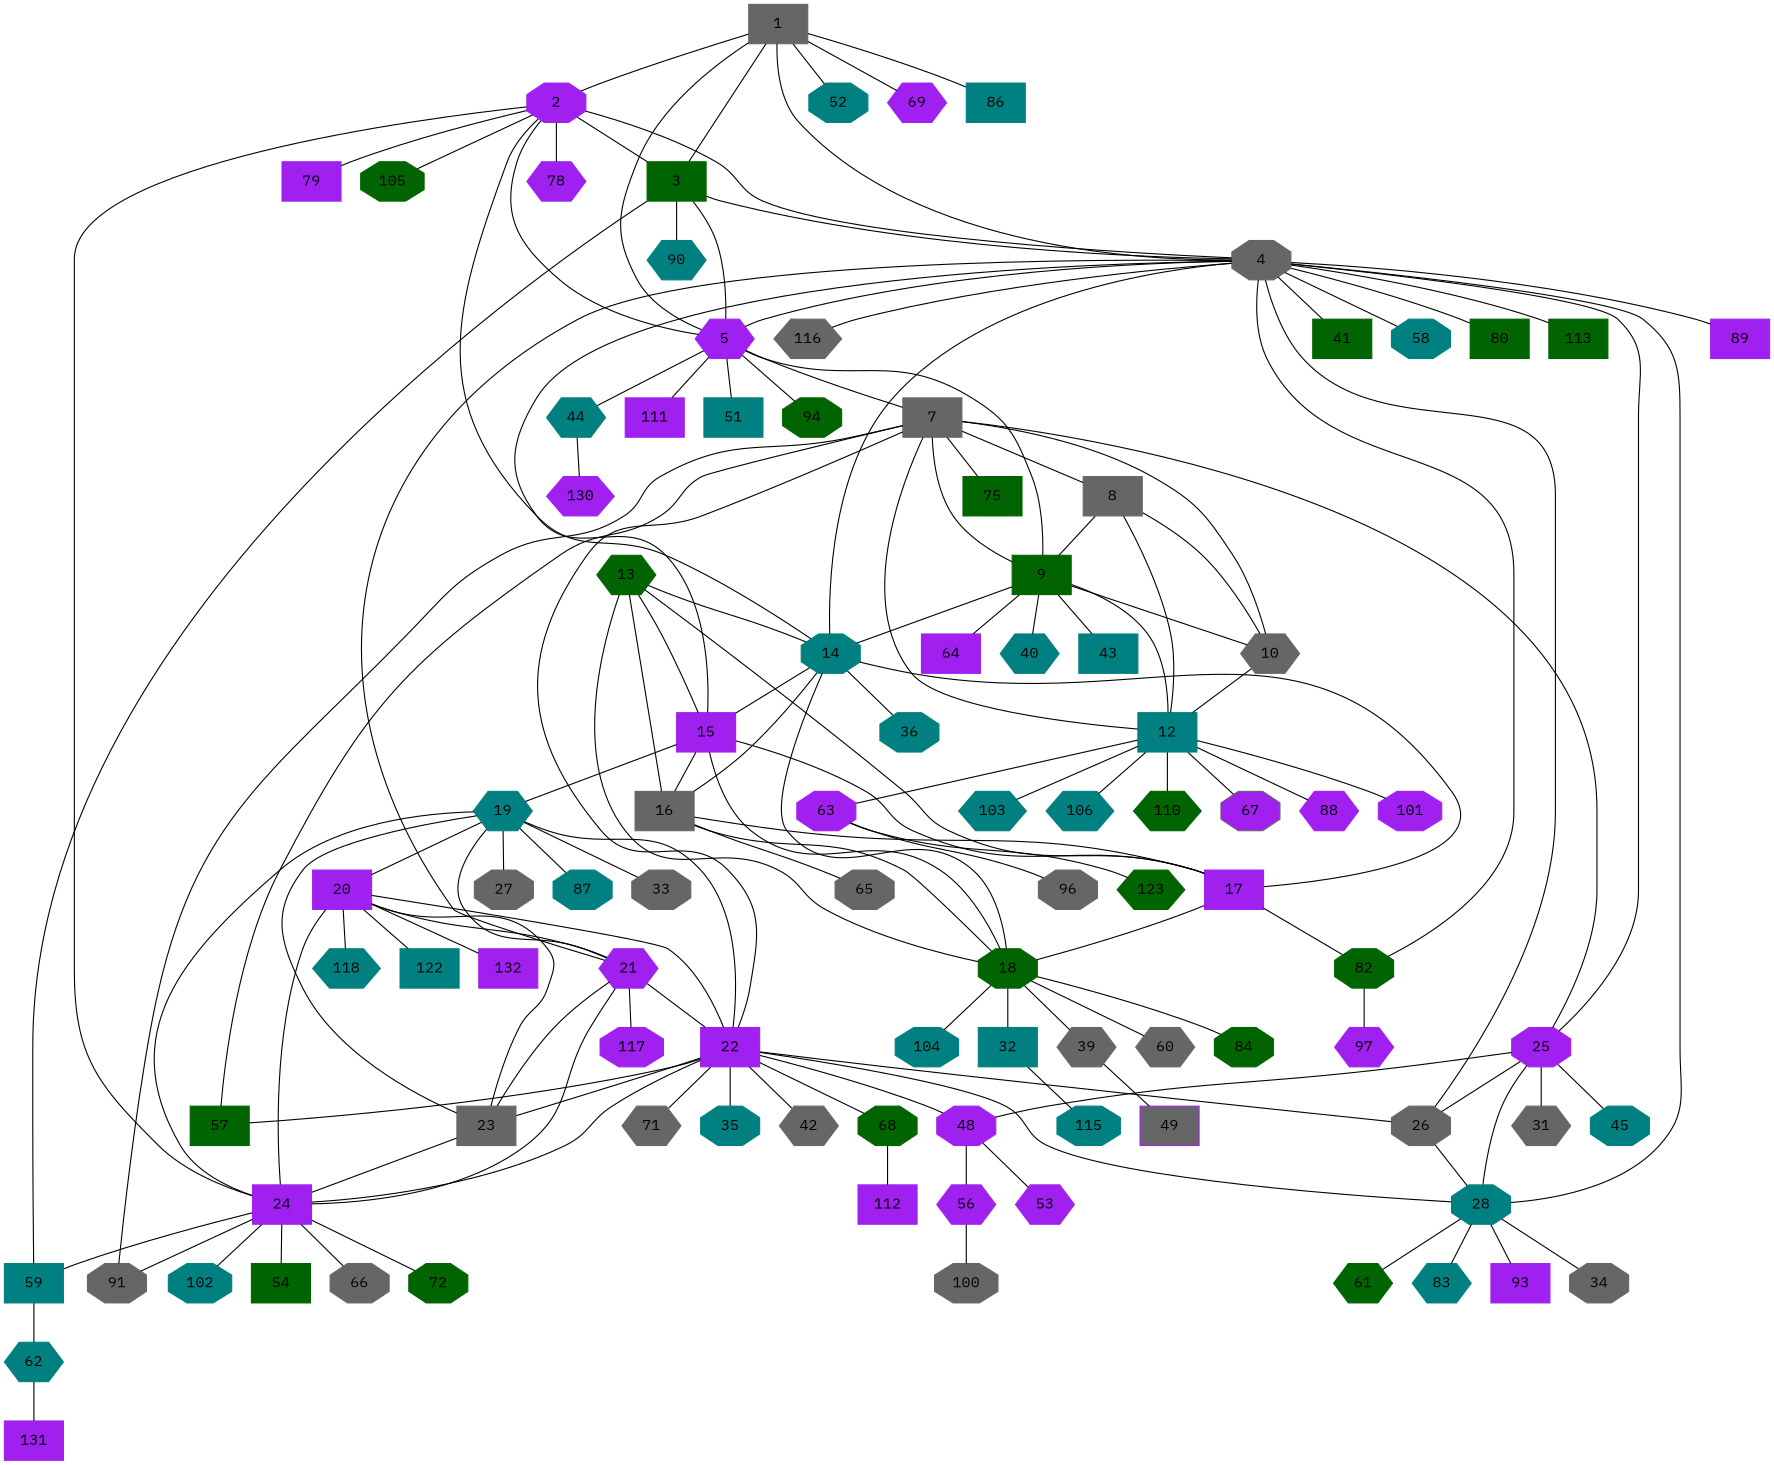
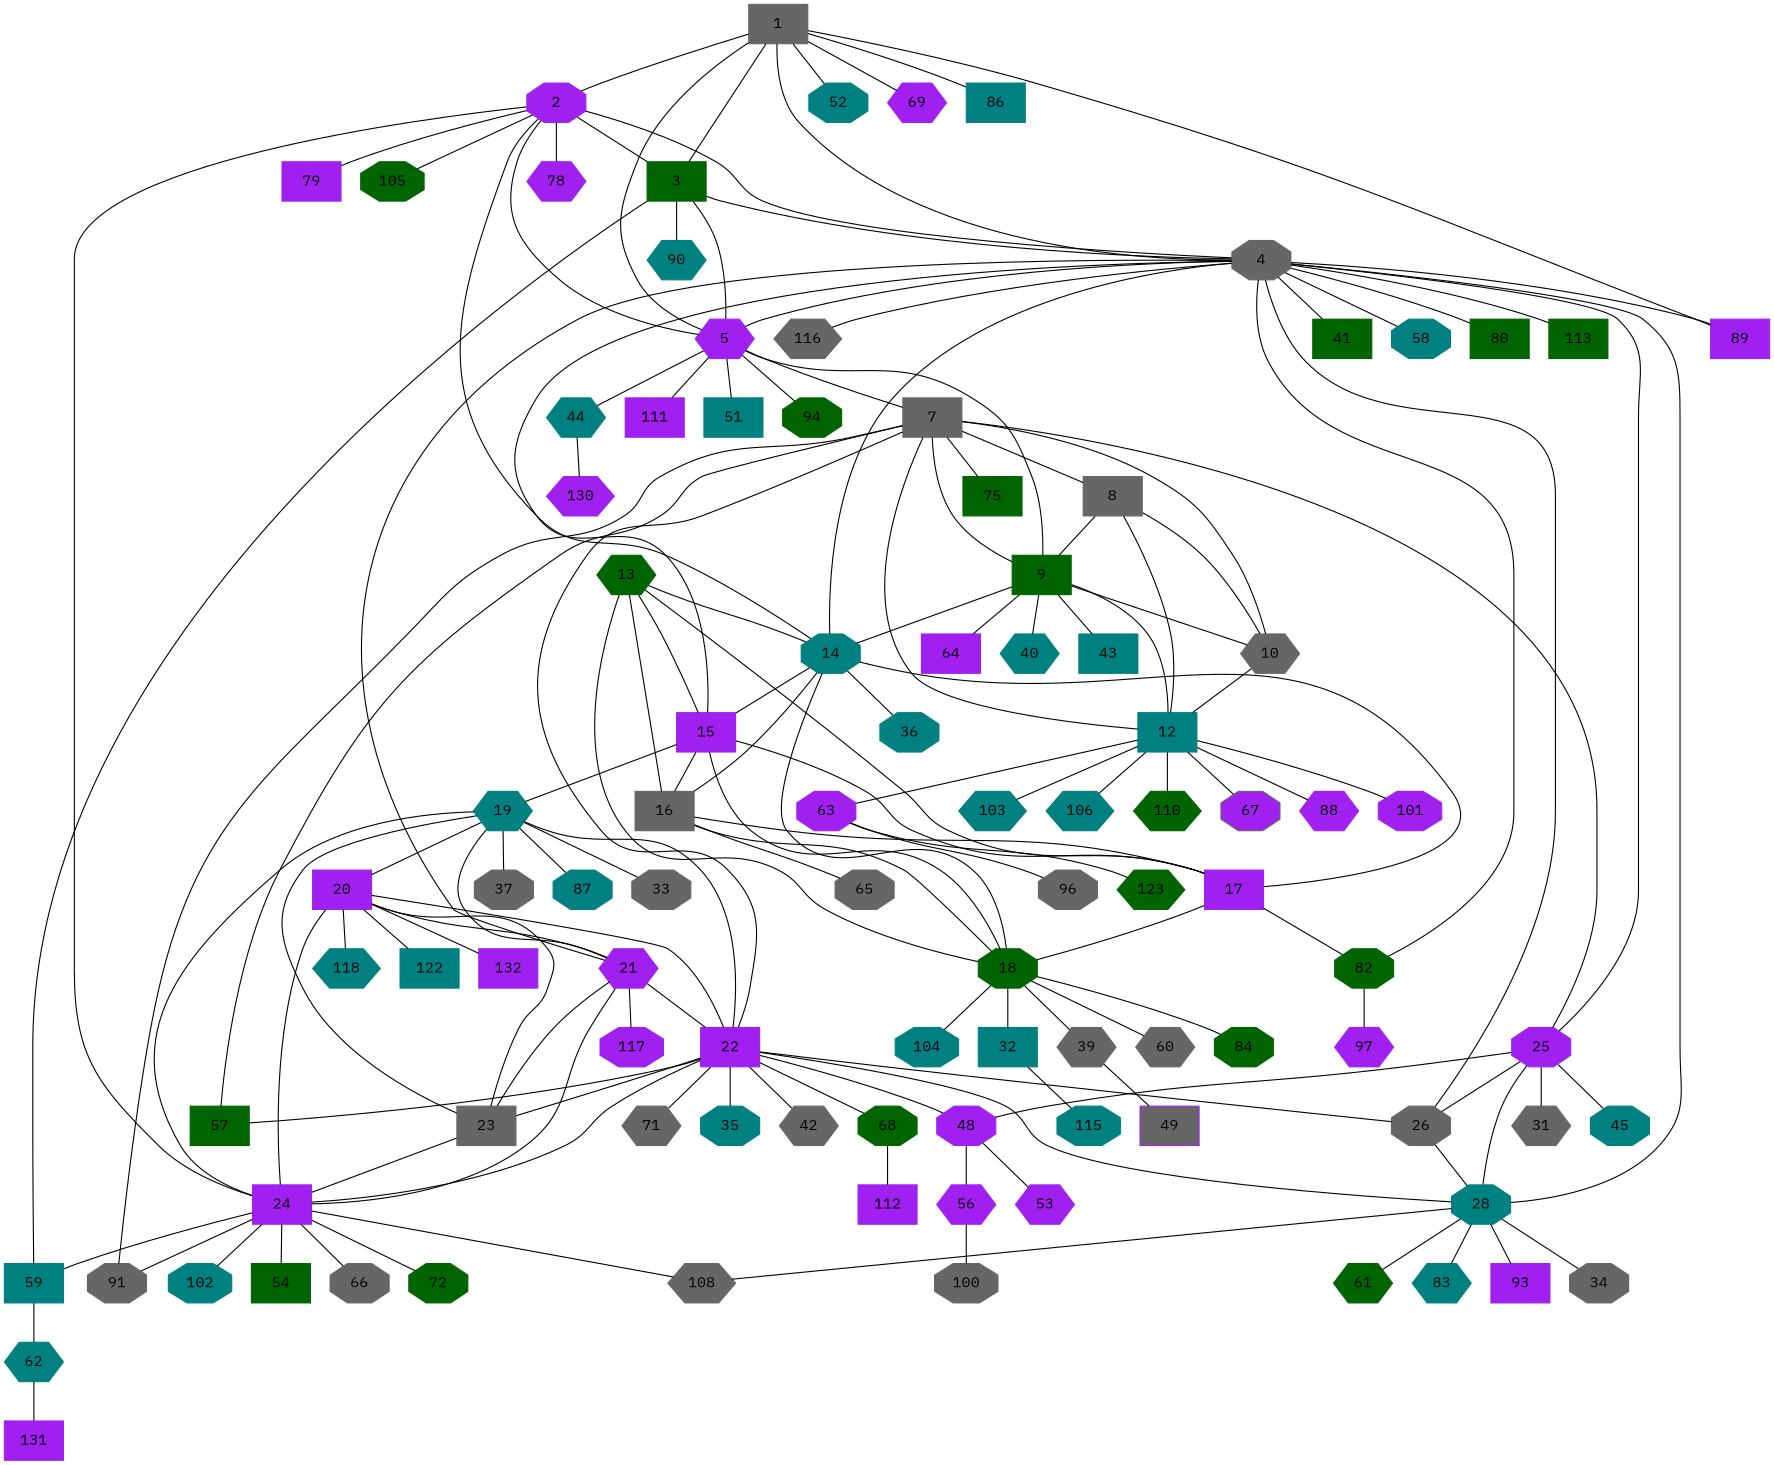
  graph {
    fontname="IBM Plex Mono"
    node [color=purple fontname="IBM Plex Mono" shape=octagon style=filled]
    edge [fontname="IBM Plex Mono"]
    2 [super="+6"]
    3 [color=darkgreen shape=box]
    4 [color=gray40 super="+27"]
    5 [shape=hexagon super="+74"]
    14 [color=teal super="+125"]
    24 [shape=box super="+46"]
    78 [shape=hexagon]
    79 [shape=box super="+98"]
    105 [color=darkgreen]
    1 [color=gray40 shape=box]
    52 [color=teal]
    69 [shape=hexagon]
    86 [color=teal shape=box]
    89 [shape=box]
    59 [color=teal shape=box super="+124"]
    90 [color=teal shape=hexagon]
    15 [shape=box super="+55"]
    21 [shape=hexagon super="+114"]
    25 [super="+30"]
    26 [color=gray40]
    28 [color=teal super="+29"]
    41 [color=darkgreen shape=box]
    58 [color=teal]
    80 [color=darkgreen shape=box super="+109"]
    82 [color=darkgreen]
    113 [color=darkgreen shape=box]
    116 [color=gray40 shape=hexagon]
    7 [color=gray40 shape=box super="+11"]
    9 [color=darkgreen shape=box super="+73"]
    44 [color=teal shape=hexagon super="+92"]
    51 [color=teal shape=box]
    94 [color=darkgreen]
    111 [shape=box]
    16 [color=gray40 shape=box super="+76"]
    17 [shape=box super="+121"]
    18 [color=darkgreen super="+38"]
    36 [color=teal]
    91 [color=gray40]
    54 [color=darkgreen shape=box]
    66 [color=gray40]
    72 [color=darkgreen]
    102 [color=teal]
+   108 [color=gray40 shape=hexagon super="+126"]
    62 [color=teal shape=hexagon super="+85"]
    19 [color=teal shape=hexagon super="+129"]
    22 [shape=box super="+47"]
    23 [color=gray40 shape=box super="+95"]
    117 [super="+120"]
    48 [super="+119"]
    31 [color=gray40 shape=hexagon]
    45 [color=teal]
    34 [color=gray40]
    61 [color=darkgreen shape=hexagon]
    83 [color=teal shape=hexagon]
    93 [shape=box]
    97 [shape=hexagon]
    8 [color=gray40 shape=box]
    10 [color=gray40 shape=hexagon super="+50"]
    12 [color=teal shape=box super="+127"]
    57 [color=darkgreen shape=box]
    75 [color=darkgreen shape=box]
    40 [color=teal shape=hexagon]
    43 [color=teal shape=box super="+99"]
    64 [shape=box]
    130 [shape=hexagon]
    63 [super="+77"]
    67 [color=gray40 fillcolor=purple]
    88 [shape=hexagon]
    101
    103 [color=teal shape=hexagon]
    106 [color=teal shape=hexagon]
    110 [color=darkgreen shape=hexagon]
    35 [color=teal]
    42 [color=gray40 shape=hexagon]
    68 [color=darkgreen super="+107"]
    71 [color=gray40 shape=hexagon]
    96 [color=gray40]
    123 [color=darkgreen shape=hexagon]
    13 [color=darkgreen shape=hexagon]
    65 [color=gray40]
    32 [color=teal shape=box]
    39 [color=gray40 shape=hexagon]
    60 [color=gray40 shape=hexagon]
    84 [color=darkgreen]
    104 [color=teal]
    20 [shape=box super="+70"]
    33 [color=gray40]
-   37 [color=gray40 label=27]
+   37 [color=gray40]
    87 [color=teal]
    115 [color=teal]
    49 [fillcolor=gray40 shape=box]
    118 [color=teal shape=hexagon]
    122 [color=teal shape=box]
    132 [shape=box]
    53 [shape=hexagon]
    56 [shape=hexagon super="+81"]
    112 [shape=box]
    100 [color=gray40]
    131 [shape=box]
    2 -- 3 [weight=2]
    2 -- 4 [weight=2]
    2 -- 5 [weight=2]
    2 -- 14
    2 -- 24
    2 -- 78
    2 -- 79
    2 -- 105
    3 -- 4
    3 -- 5
    3 -- 59
    3 -- 90
    4 -- 5
    4 -- 14
    4 -- 89
    4 -- 15
    4 -- 21
    4 -- 25 [weight=2]
    4 -- 26
    4 -- 28 [weight=2]
    4 -- 41
    4 -- 58
    4 -- 80
    4 -- 82
    4 -- 113
    4 -- 116
    5 -- 7
    5 -- 9
    5 -- 44
    5 -- 51
    5 -- 94
    5 -- 111
    14 -- 15
    14 -- 16
    14 -- 17
    14 -- 18
    14 -- 36
    24 -- 59
    24 -- 91
    24 -- 54
    24 -- 66
    24 -- 72
    24 -- 102
+   24 -- 108
    1 -- 2 [weight=2]
    1 -- 3
    1 -- 4
    1 -- 5
    1 -- 52
    1 -- 69
    1 -- 86
+   1 -- 89
    59 -- 62
    15 -- 16
    15 -- 17
    15 -- 18
    15 -- 19
    21 -- 24
    21 -- 22
    21 -- 23
    21 -- 117
    25 -- 26 [weight=2]
    25 -- 28 [weight=4]
    25 -- 48
    25 -- 31
    25 -- 45
    26 -- 28 [weight=2]
+   28 -- 108
    28 -- 34
    28 -- 61
    28 -- 83
    28 -- 93
    82 -- 97
    7 -- 25
    7 -- 9 [weight=2]
    7 -- 91
    7 -- 22
    7 -- 8 [weight=2]
    7 -- 10 [weight=2]
    7 -- 12 [weight=2]
    7 -- 57
    7 -- 75
    9 -- 14
    9 -- 10
    9 -- 12
    9 -- 40
    9 -- 43
    9 -- 64
    44 -- 130
    16 -- 17
    16 -- 18
    16 -- 65
    17 -- 82
    17 -- 18
    18 -- 32
    18 -- 39
    18 -- 60
    18 -- 84
    18 -- 104
    62 -- 131
    19 -- 24
    19 -- 21
    19 -- 22
    19 -- 23
    19 -- 20
    19 -- 33
    19 -- 37
    19 -- 87
    22 -- 24
    22 -- 26
    22 -- 28
    22 -- 23
    22 -- 48
    22 -- 57
    22 -- 35
    22 -- 42
    22 -- 68
    22 -- 71
    23 -- 24
    48 -- 53
    48 -- 56
    8 -- 9
    8 -- 10
    8 -- 12
    10 -- 12
    12 -- 63
    12 -- 67
    12 -- 88
    12 -- 101
    12 -- 103
    12 -- 106
    12 -- 110
    63 -- 96
    63 -- 123
    68 -- 112
    13 -- 14
    13 -- 15
    13 -- 16
    13 -- 17
    13 -- 18
    32 -- 115
    39 -- 49
    20 -- 24
    20 -- 21
    20 -- 22
    20 -- 23
    20 -- 118
    20 -- 122
    20 -- 132
    56 -- 100
  }
